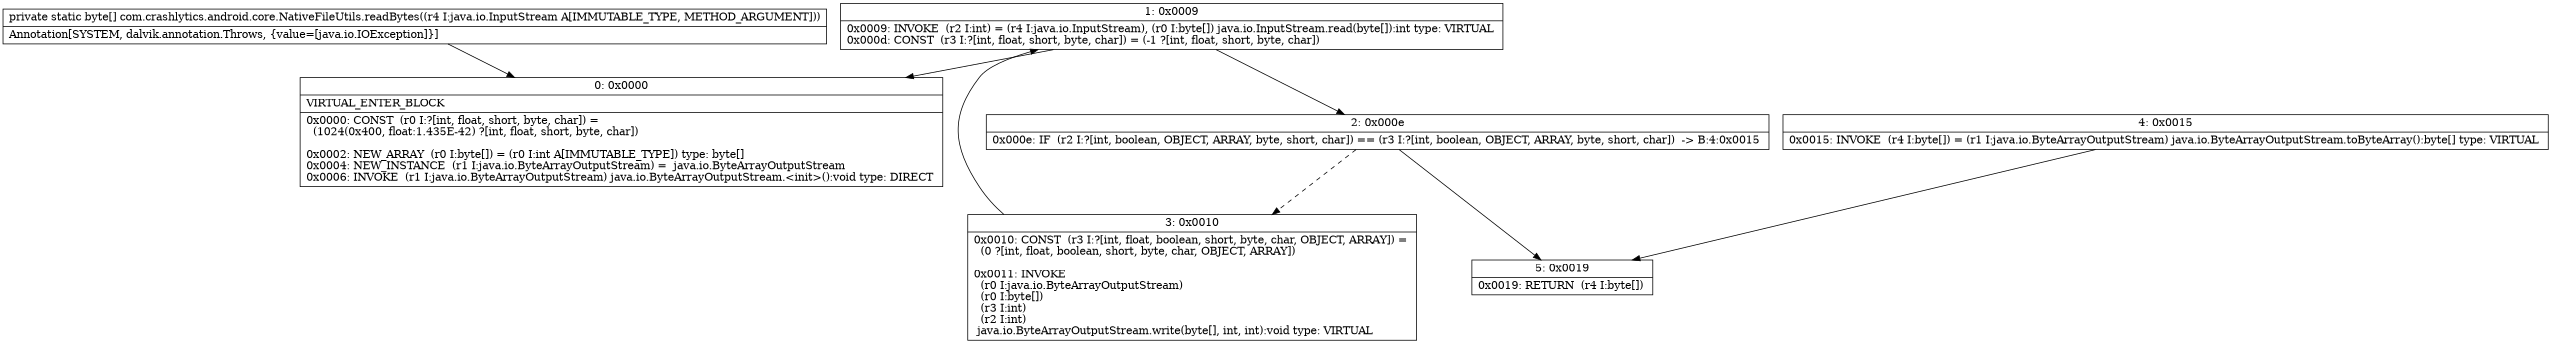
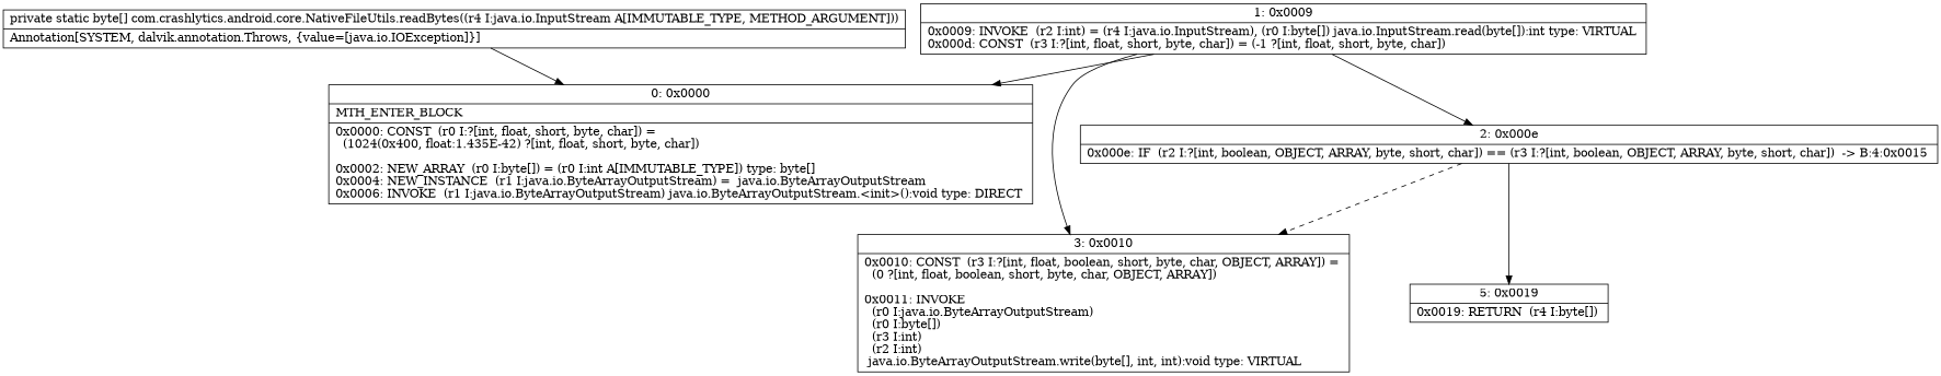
  digraph {
    node [shape=record]
-   n1 [label="{0\:\ 0x0000|VIRTUAL_ENTER_BLOCK\l|0x0000: CONST  (r0 I:?[int, float, short, byte, char]) = \l  (1024(0x400, float:1.435E\-42) ?[int, float, short, byte, char])\l \l0x0002: NEW_ARRAY  (r0 I:byte[]) = (r0 I:int A[IMMUTABLE_TYPE]) type: byte[] \l0x0004: NEW_INSTANCE  (r1 I:java.io.ByteArrayOutputStream) =  java.io.ByteArrayOutputStream \l0x0006: INVOKE  (r1 I:java.io.ByteArrayOutputStream) java.io.ByteArrayOutputStream.\<init\>():void type: DIRECT \l}"]
+   n1 [label="{0\:\ 0x0000|MTH_ENTER_BLOCK\l|0x0000: CONST  (r0 I:?[int, float, short, byte, char]) = \l  (1024(0x400, float:1.435E\-42) ?[int, float, short, byte, char])\l \l0x0002: NEW_ARRAY  (r0 I:byte[]) = (r0 I:int A[IMMUTABLE_TYPE]) type: byte[] \l0x0004: NEW_INSTANCE  (r1 I:java.io.ByteArrayOutputStream) =  java.io.ByteArrayOutputStream \l0x0006: INVOKE  (r1 I:java.io.ByteArrayOutputStream) java.io.ByteArrayOutputStream.\<init\>():void type: DIRECT \l}"]
    n2 [label="{1\:\ 0x0009|0x0009: INVOKE  (r2 I:int) = (r4 I:java.io.InputStream), (r0 I:byte[]) java.io.InputStream.read(byte[]):int type: VIRTUAL \l0x000d: CONST  (r3 I:?[int, float, short, byte, char]) = (\-1 ?[int, float, short, byte, char]) \l}"]
    n3 [label="{2\:\ 0x000e|0x000e: IF  (r2 I:?[int, boolean, OBJECT, ARRAY, byte, short, char]) == (r3 I:?[int, boolean, OBJECT, ARRAY, byte, short, char])  \-\> B:4:0x0015 \l}"]
    n4 [label="{3\:\ 0x0010|0x0010: CONST  (r3 I:?[int, float, boolean, short, byte, char, OBJECT, ARRAY]) = \l  (0 ?[int, float, boolean, short, byte, char, OBJECT, ARRAY])\l \l0x0011: INVOKE  \l  (r0 I:java.io.ByteArrayOutputStream)\l  (r0 I:byte[])\l  (r3 I:int)\l  (r2 I:int)\l java.io.ByteArrayOutputStream.write(byte[], int, int):void type: VIRTUAL \l}"]
    n5 [label="{5\:\ 0x0019|0x0019: RETURN  (r4 I:byte[]) \l}"]
-   n6 [label="{4\:\ 0x0015|0x0015: INVOKE  (r4 I:byte[]) = (r1 I:java.io.ByteArrayOutputStream) java.io.ByteArrayOutputStream.toByteArray():byte[] type: VIRTUAL \l}"]
    n7 [label="{private static byte[] com.crashlytics.android.core.NativeFileUtils.readBytes((r4 I:java.io.InputStream A[IMMUTABLE_TYPE, METHOD_ARGUMENT]))  | Annotation[SYSTEM, dalvik.annotation.Throws, \{value=[java.io.IOException]\}]\l}"]
    n2 -> n1
    n2 -> n3
    n3 -> n4 [style=dashed]
    n3 -> n5
-   n4 -> n2
-   n6 -> n5
+   n2 -> n4
    n7 -> n1
  }
